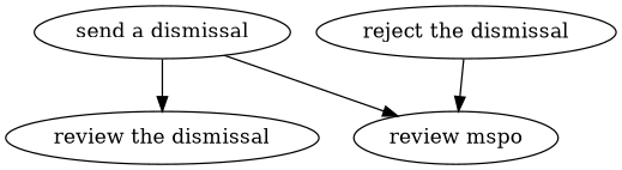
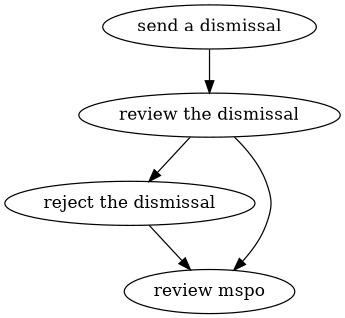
  strict digraph {
    edge [attrs="{'type': 'flow', 'label': 'flow'}"]
    "send a dismissal" [attrs="{'type': 'Activity', 'label': 'send a dismissal'}"]
    "review the dismissal" [attrs="{'type': 'Activity', 'label': 'review the dismissal'}"]
    "reject the dismissal" [attrs="{'type': 'Activity', 'label': 'reject the dismissal'}"]
    n4 [attrs="{'type': 'Actor', 'label': 'the mspo'}" label="review mspo"]
    "send a dismissal" -> "review the dismissal"
-   "send a dismissal" -> n4 [attrs="{'type': 'actor performer', 'label': 'actor performer'}"]
+   "review the dismissal" -> "reject the dismissal"
+   "review the dismissal" -> n4 [attrs="{'type': 'actor performer', 'label': 'actor performer'}"]
    "reject the dismissal" -> n4 [attrs="{'type': 'actor performer', 'label': 'actor performer'}"]
  }
